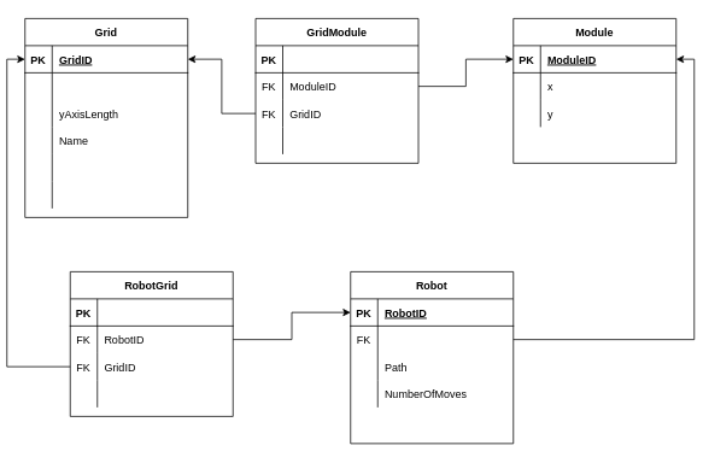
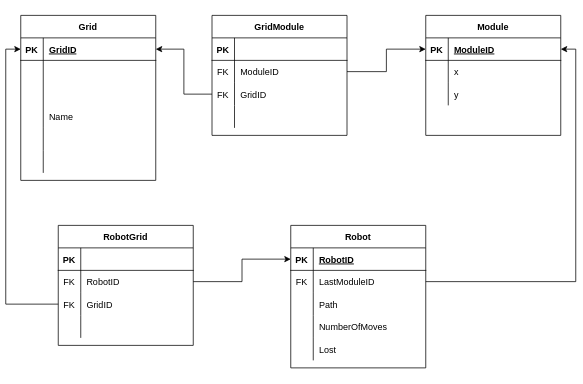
  <mxCell id="0" />
  <mxCell id="1" parent="0" />
  <mxCell id="2" value="Robot" style="shape=table;startSize=30;container=1;collapsible=1;childLayout=tableLayout;fixedRows=1;rowLines=0;fontStyle=1;align=center;resizeLast=1;" vertex="1" parent="1"><mxGeometry x="380" y="300" width="180" height="190" as="geometry" /></mxCell>
  <mxCell id="3" value="" style="shape=partialRectangle;collapsible=0;dropTarget=0;pointerEvents=0;fillColor=none;top=0;left=0;bottom=1;right=0;points=[[0,0.5],[1,0.5]];portConstraint=eastwest;" vertex="1" parent="2"><mxGeometry y="30" width="180" height="30" as="geometry" /></mxCell>
  <mxCell id="4" value="PK" style="shape=partialRectangle;connectable=0;fillColor=none;top=0;left=0;bottom=0;right=0;fontStyle=1;overflow=hidden;" vertex="1" parent="3"><mxGeometry width="30" height="30" as="geometry" /></mxCell>
  <mxCell id="5" value="RobotID" style="shape=partialRectangle;connectable=0;fillColor=none;top=0;left=0;bottom=0;right=0;align=left;spacingLeft=6;fontStyle=5;overflow=hidden;" vertex="1" parent="3"><mxGeometry x="30" width="150" height="30" as="geometry" /></mxCell>
  <mxCell id="6" value="" style="shape=partialRectangle;collapsible=0;dropTarget=0;pointerEvents=0;fillColor=none;top=0;left=0;bottom=0;right=0;points=[[0,0.5],[1,0.5]];portConstraint=eastwest;" vertex="1" parent="2"><mxGeometry y="60" width="180" height="30" as="geometry" /></mxCell>
  <mxCell id="7" value="FK" style="shape=partialRectangle;connectable=0;fillColor=none;top=0;left=0;bottom=0;right=0;editable=1;overflow=hidden;" vertex="1" parent="6"><mxGeometry width="30" height="30" as="geometry" /></mxCell>
+ <mxCell id="8" value="LastModuleID" style="shape=partialRectangle;connectable=0;fillColor=none;top=0;left=0;bottom=0;right=0;align=left;spacingLeft=6;overflow=hidden;" vertex="1" parent="6"><mxGeometry x="30" width="150" height="30" as="geometry" /></mxCell>
  <mxCell id="9" value="" style="shape=partialRectangle;collapsible=0;dropTarget=0;pointerEvents=0;fillColor=none;top=0;left=0;bottom=0;right=0;points=[[0,0.5],[1,0.5]];portConstraint=eastwest;" vertex="1" parent="2"><mxGeometry y="90" width="180" height="30" as="geometry" /></mxCell>
  <mxCell id="10" value="" style="shape=partialRectangle;connectable=0;fillColor=none;top=0;left=0;bottom=0;right=0;editable=1;overflow=hidden;" vertex="1" parent="9"><mxGeometry width="30" height="30" as="geometry" /></mxCell>
  <mxCell id="11" value="Path" style="shape=partialRectangle;connectable=0;fillColor=none;top=0;left=0;bottom=0;right=0;align=left;spacingLeft=6;overflow=hidden;" vertex="1" parent="9"><mxGeometry x="30" width="150" height="30" as="geometry" /></mxCell>
  <mxCell id="12" value="" style="shape=partialRectangle;collapsible=0;dropTarget=0;pointerEvents=0;fillColor=none;top=0;left=0;bottom=0;right=0;points=[[0,0.5],[1,0.5]];portConstraint=eastwest;" vertex="1" parent="2"><mxGeometry y="120" width="180" height="30" as="geometry" /></mxCell>
  <mxCell id="13" value="" style="shape=partialRectangle;connectable=0;fillColor=none;top=0;left=0;bottom=0;right=0;editable=1;overflow=hidden;" vertex="1" parent="12"><mxGeometry width="30" height="30" as="geometry" /></mxCell>
  <mxCell id="14" value="NumberOfMoves" style="shape=partialRectangle;connectable=0;fillColor=none;top=0;left=0;bottom=0;right=0;align=left;spacingLeft=6;overflow=hidden;" vertex="1" parent="12"><mxGeometry x="30" width="150" height="30" as="geometry" /></mxCell>
  <mxCell id="15" value="" style="shape=partialRectangle;collapsible=0;dropTarget=0;pointerEvents=0;fillColor=none;top=0;left=0;bottom=0;right=0;points=[[0,0.5],[1,0.5]];portConstraint=eastwest;" vertex="1" parent="2"><mxGeometry y="150" width="180" height="30" as="geometry" /></mxCell>
  <mxCell id="16" value="" style="shape=partialRectangle;connectable=0;fillColor=none;top=0;left=0;bottom=0;right=0;editable=1;overflow=hidden;" vertex="1" parent="15"><mxGeometry width="30" height="30" as="geometry" /></mxCell>
+ <mxCell id="17" value="Lost" style="shape=partialRectangle;connectable=0;fillColor=none;top=0;left=0;bottom=0;right=0;align=left;spacingLeft=6;overflow=hidden;" vertex="1" parent="15"><mxGeometry x="30" width="150" height="30" as="geometry" /></mxCell>
  <mxCell id="18" value="RobotGrid" style="shape=table;startSize=30;container=1;collapsible=1;childLayout=tableLayout;fixedRows=1;rowLines=0;fontStyle=1;align=center;resizeLast=1;" vertex="1" parent="1"><mxGeometry x="70" y="300" width="180" height="160" as="geometry" /></mxCell>
  <mxCell id="19" value="" style="shape=partialRectangle;collapsible=0;dropTarget=0;pointerEvents=0;fillColor=none;top=0;left=0;bottom=1;right=0;points=[[0,0.5],[1,0.5]];portConstraint=eastwest;" vertex="1" parent="18"><mxGeometry y="30" width="180" height="30" as="geometry" /></mxCell>
  <mxCell id="20" value="PK" style="shape=partialRectangle;connectable=0;fillColor=none;top=0;left=0;bottom=0;right=0;fontStyle=1;overflow=hidden;" vertex="1" parent="19"><mxGeometry width="30" height="30" as="geometry" /></mxCell>
  <mxCell id="21" value="" style="shape=partialRectangle;collapsible=0;dropTarget=0;pointerEvents=0;fillColor=none;top=0;left=0;bottom=0;right=0;points=[[0,0.5],[1,0.5]];portConstraint=eastwest;" vertex="1" parent="18"><mxGeometry y="60" width="180" height="30" as="geometry" /></mxCell>
  <mxCell id="22" value="FK" style="shape=partialRectangle;connectable=0;fillColor=none;top=0;left=0;bottom=0;right=0;editable=1;overflow=hidden;" vertex="1" parent="21"><mxGeometry width="30" height="30" as="geometry" /></mxCell>
  <mxCell id="23" value="RobotID" style="shape=partialRectangle;connectable=0;fillColor=none;top=0;left=0;bottom=0;right=0;align=left;spacingLeft=6;overflow=hidden;" vertex="1" parent="21"><mxGeometry x="30" width="150" height="30" as="geometry" /></mxCell>
  <mxCell id="24" value="" style="shape=partialRectangle;collapsible=0;dropTarget=0;pointerEvents=0;fillColor=none;top=0;left=0;bottom=0;right=0;points=[[0,0.5],[1,0.5]];portConstraint=eastwest;" vertex="1" parent="18"><mxGeometry y="90" width="180" height="30" as="geometry" /></mxCell>
  <mxCell id="25" value="FK" style="shape=partialRectangle;connectable=0;fillColor=none;top=0;left=0;bottom=0;right=0;editable=1;overflow=hidden;" vertex="1" parent="24"><mxGeometry width="30" height="30" as="geometry" /></mxCell>
  <mxCell id="26" value="GridID" style="shape=partialRectangle;connectable=0;fillColor=none;top=0;left=0;bottom=0;right=0;align=left;spacingLeft=6;overflow=hidden;" vertex="1" parent="24"><mxGeometry x="30" width="150" height="30" as="geometry" /></mxCell>
  <mxCell id="27" value="" style="shape=partialRectangle;collapsible=0;dropTarget=0;pointerEvents=0;fillColor=none;top=0;left=0;bottom=0;right=0;points=[[0,0.5],[1,0.5]];portConstraint=eastwest;" vertex="1" parent="18"><mxGeometry y="120" width="180" height="30" as="geometry" /></mxCell>
  <mxCell id="28" value="" style="shape=partialRectangle;connectable=0;fillColor=none;top=0;left=0;bottom=0;right=0;editable=1;overflow=hidden;" vertex="1" parent="27"><mxGeometry width="30" height="30" as="geometry" /></mxCell>
  <mxCell id="29" value="" style="shape=partialRectangle;connectable=0;fillColor=none;top=0;left=0;bottom=0;right=0;align=left;spacingLeft=6;overflow=hidden;" vertex="1" parent="27"><mxGeometry x="30" width="150" height="30" as="geometry" /></mxCell>
  <mxCell id="30" value="Grid" style="shape=table;startSize=30;container=1;collapsible=1;childLayout=tableLayout;fixedRows=1;rowLines=0;fontStyle=1;align=center;resizeLast=1;" vertex="1" parent="1"><mxGeometry x="20" y="20" width="180" height="220" as="geometry" /></mxCell>
  <mxCell id="31" value="" style="shape=partialRectangle;collapsible=0;dropTarget=0;pointerEvents=0;fillColor=none;top=0;left=0;bottom=1;right=0;points=[[0,0.5],[1,0.5]];portConstraint=eastwest;" vertex="1" parent="30"><mxGeometry y="30" width="180" height="30" as="geometry" /></mxCell>
  <mxCell id="32" value="PK" style="shape=partialRectangle;connectable=0;fillColor=none;top=0;left=0;bottom=0;right=0;fontStyle=1;overflow=hidden;" vertex="1" parent="31"><mxGeometry width="30" height="30" as="geometry" /></mxCell>
  <mxCell id="33" value="GridID" style="shape=partialRectangle;connectable=0;fillColor=none;top=0;left=0;bottom=0;right=0;align=left;spacingLeft=6;fontStyle=5;overflow=hidden;" vertex="1" parent="31"><mxGeometry x="30" width="150" height="30" as="geometry" /></mxCell>
  <mxCell id="34" value="" style="shape=partialRectangle;collapsible=0;dropTarget=0;pointerEvents=0;fillColor=none;top=0;left=0;bottom=0;right=0;points=[[0,0.5],[1,0.5]];portConstraint=eastwest;" vertex="1" parent="30"><mxGeometry y="60" width="180" height="30" as="geometry" /></mxCell>
  <mxCell id="35" value="" style="shape=partialRectangle;connectable=0;fillColor=none;top=0;left=0;bottom=0;right=0;editable=1;overflow=hidden;" vertex="1" parent="34"><mxGeometry width="30" height="30" as="geometry" /></mxCell>
  <mxCell id="36" value="" style="shape=partialRectangle;collapsible=0;dropTarget=0;pointerEvents=0;fillColor=none;top=0;left=0;bottom=0;right=0;points=[[0,0.5],[1,0.5]];portConstraint=eastwest;" vertex="1" parent="30"><mxGeometry y="90" width="180" height="30" as="geometry" /></mxCell>
  <mxCell id="37" value="" style="shape=partialRectangle;connectable=0;fillColor=none;top=0;left=0;bottom=0;right=0;editable=1;overflow=hidden;" vertex="1" parent="36"><mxGeometry width="30" height="30" as="geometry" /></mxCell>
- <mxCell id="38" value="yAxisLength" style="shape=partialRectangle;connectable=0;fillColor=none;top=0;left=0;bottom=0;right=0;align=left;spacingLeft=6;overflow=hidden;" vertex="1" parent="36"><mxGeometry x="30" width="150" height="30" as="geometry" /></mxCell>
  <mxCell id="39" value="" style="shape=partialRectangle;collapsible=0;dropTarget=0;pointerEvents=0;fillColor=none;top=0;left=0;bottom=0;right=0;points=[[0,0.5],[1,0.5]];portConstraint=eastwest;" vertex="1" parent="30"><mxGeometry y="120" width="180" height="30" as="geometry" /></mxCell>
  <mxCell id="40" value="" style="shape=partialRectangle;connectable=0;fillColor=none;top=0;left=0;bottom=0;right=0;editable=1;overflow=hidden;" vertex="1" parent="39"><mxGeometry width="30" height="30" as="geometry" /></mxCell>
  <mxCell id="41" value="Name" style="shape=partialRectangle;connectable=0;fillColor=none;top=0;left=0;bottom=0;right=0;align=left;spacingLeft=6;overflow=hidden;" vertex="1" parent="39"><mxGeometry x="30" width="150" height="30" as="geometry" /></mxCell>
  <mxCell id="42" value="" style="shape=partialRectangle;collapsible=0;dropTarget=0;pointerEvents=0;fillColor=none;top=0;left=0;bottom=0;right=0;points=[[0,0.5],[1,0.5]];portConstraint=eastwest;" vertex="1" parent="30"><mxGeometry y="150" width="180" height="30" as="geometry" /></mxCell>
  <mxCell id="43" value="" style="shape=partialRectangle;connectable=0;fillColor=none;top=0;left=0;bottom=0;right=0;editable=1;overflow=hidden;" vertex="1" parent="42"><mxGeometry width="30" height="30" as="geometry" /></mxCell>
  <mxCell id="44" value="" style="shape=partialRectangle;connectable=0;fillColor=none;top=0;left=0;bottom=0;right=0;align=left;spacingLeft=6;overflow=hidden;" vertex="1" parent="42"><mxGeometry x="30" width="150" height="30" as="geometry" /></mxCell>
  <mxCell id="45" value="" style="shape=partialRectangle;collapsible=0;dropTarget=0;pointerEvents=0;fillColor=none;top=0;left=0;bottom=0;right=0;points=[[0,0.5],[1,0.5]];portConstraint=eastwest;" vertex="1" parent="30"><mxGeometry y="180" width="180" height="30" as="geometry" /></mxCell>
  <mxCell id="46" value="" style="shape=partialRectangle;connectable=0;fillColor=none;top=0;left=0;bottom=0;right=0;editable=1;overflow=hidden;" vertex="1" parent="45"><mxGeometry width="30" height="30" as="geometry" /></mxCell>
  <mxCell id="47" value="" style="shape=partialRectangle;connectable=0;fillColor=none;top=0;left=0;bottom=0;right=0;align=left;spacingLeft=6;overflow=hidden;" vertex="1" parent="45"><mxGeometry x="30" width="150" height="30" as="geometry" /></mxCell>
  <mxCell id="48" value="GridModule" style="shape=table;startSize=30;container=1;collapsible=1;childLayout=tableLayout;fixedRows=1;rowLines=0;fontStyle=1;align=center;resizeLast=1;" vertex="1" parent="1"><mxGeometry x="275" y="20" width="180" height="160" as="geometry" /></mxCell>
  <mxCell id="49" value="" style="shape=partialRectangle;collapsible=0;dropTarget=0;pointerEvents=0;fillColor=none;top=0;left=0;bottom=1;right=0;points=[[0,0.5],[1,0.5]];portConstraint=eastwest;" vertex="1" parent="48"><mxGeometry y="30" width="180" height="30" as="geometry" /></mxCell>
  <mxCell id="50" value="PK" style="shape=partialRectangle;connectable=0;fillColor=none;top=0;left=0;bottom=0;right=0;fontStyle=1;overflow=hidden;" vertex="1" parent="49"><mxGeometry width="30" height="30" as="geometry" /></mxCell>
  <mxCell id="51" value="" style="shape=partialRectangle;collapsible=0;dropTarget=0;pointerEvents=0;fillColor=none;top=0;left=0;bottom=0;right=0;points=[[0,0.5],[1,0.5]];portConstraint=eastwest;" vertex="1" parent="48"><mxGeometry y="60" width="180" height="30" as="geometry" /></mxCell>
  <mxCell id="52" value="FK" style="shape=partialRectangle;connectable=0;fillColor=none;top=0;left=0;bottom=0;right=0;editable=1;overflow=hidden;" vertex="1" parent="51"><mxGeometry width="30" height="30" as="geometry" /></mxCell>
  <mxCell id="53" value="ModuleID" style="shape=partialRectangle;connectable=0;fillColor=none;top=0;left=0;bottom=0;right=0;align=left;spacingLeft=6;overflow=hidden;" vertex="1" parent="51"><mxGeometry x="30" width="150" height="30" as="geometry" /></mxCell>
  <mxCell id="54" value="" style="shape=partialRectangle;collapsible=0;dropTarget=0;pointerEvents=0;fillColor=none;top=0;left=0;bottom=0;right=0;points=[[0,0.5],[1,0.5]];portConstraint=eastwest;" vertex="1" parent="48"><mxGeometry y="90" width="180" height="30" as="geometry" /></mxCell>
  <mxCell id="55" value="FK" style="shape=partialRectangle;connectable=0;fillColor=none;top=0;left=0;bottom=0;right=0;editable=1;overflow=hidden;" vertex="1" parent="54"><mxGeometry width="30" height="30" as="geometry" /></mxCell>
  <mxCell id="56" value="GridID" style="shape=partialRectangle;connectable=0;fillColor=none;top=0;left=0;bottom=0;right=0;align=left;spacingLeft=6;overflow=hidden;" vertex="1" parent="54"><mxGeometry x="30" width="150" height="30" as="geometry" /></mxCell>
  <mxCell id="57" value="" style="shape=partialRectangle;collapsible=0;dropTarget=0;pointerEvents=0;fillColor=none;top=0;left=0;bottom=0;right=0;points=[[0,0.5],[1,0.5]];portConstraint=eastwest;" vertex="1" parent="48"><mxGeometry y="120" width="180" height="30" as="geometry" /></mxCell>
  <mxCell id="58" value="" style="shape=partialRectangle;connectable=0;fillColor=none;top=0;left=0;bottom=0;right=0;editable=1;overflow=hidden;" vertex="1" parent="57"><mxGeometry width="30" height="30" as="geometry" /></mxCell>
  <mxCell id="59" value="" style="shape=partialRectangle;connectable=0;fillColor=none;top=0;left=0;bottom=0;right=0;align=left;spacingLeft=6;overflow=hidden;" vertex="1" parent="57"><mxGeometry x="30" width="150" height="30" as="geometry" /></mxCell>
  <mxCell id="60" value="Module" style="shape=table;startSize=30;container=1;collapsible=1;childLayout=tableLayout;fixedRows=1;rowLines=0;fontStyle=1;align=center;resizeLast=1;" vertex="1" parent="1"><mxGeometry x="560" y="20" width="180" height="160" as="geometry" /></mxCell>
  <mxCell id="61" value="" style="shape=partialRectangle;collapsible=0;dropTarget=0;pointerEvents=0;fillColor=none;top=0;left=0;bottom=1;right=0;points=[[0,0.5],[1,0.5]];portConstraint=eastwest;" vertex="1" parent="60"><mxGeometry y="30" width="180" height="30" as="geometry" /></mxCell>
  <mxCell id="62" value="PK" style="shape=partialRectangle;connectable=0;fillColor=none;top=0;left=0;bottom=0;right=0;fontStyle=1;overflow=hidden;" vertex="1" parent="61"><mxGeometry width="30" height="30" as="geometry" /></mxCell>
  <mxCell id="63" value="ModuleID" style="shape=partialRectangle;connectable=0;fillColor=none;top=0;left=0;bottom=0;right=0;align=left;spacingLeft=6;fontStyle=5;overflow=hidden;" vertex="1" parent="61"><mxGeometry x="30" width="150" height="30" as="geometry" /></mxCell>
  <mxCell id="64" value="" style="shape=partialRectangle;collapsible=0;dropTarget=0;pointerEvents=0;fillColor=none;top=0;left=0;bottom=0;right=0;points=[[0,0.5],[1,0.5]];portConstraint=eastwest;" vertex="1" parent="60"><mxGeometry y="60" width="180" height="30" as="geometry" /></mxCell>
  <mxCell id="65" value="" style="shape=partialRectangle;connectable=0;fillColor=none;top=0;left=0;bottom=0;right=0;editable=1;overflow=hidden;" vertex="1" parent="64"><mxGeometry width="30" height="30" as="geometry" /></mxCell>
  <mxCell id="66" value="x" style="shape=partialRectangle;connectable=0;fillColor=none;top=0;left=0;bottom=0;right=0;align=left;spacingLeft=6;overflow=hidden;" vertex="1" parent="64"><mxGeometry x="30" width="150" height="30" as="geometry" /></mxCell>
  <mxCell id="67" value="" style="shape=partialRectangle;collapsible=0;dropTarget=0;pointerEvents=0;fillColor=none;top=0;left=0;bottom=0;right=0;points=[[0,0.5],[1,0.5]];portConstraint=eastwest;" vertex="1" parent="60"><mxGeometry y="90" width="180" height="30" as="geometry" /></mxCell>
  <mxCell id="68" value="" style="shape=partialRectangle;connectable=0;fillColor=none;top=0;left=0;bottom=0;right=0;editable=1;overflow=hidden;" vertex="1" parent="67"><mxGeometry width="30" height="30" as="geometry" /></mxCell>
  <mxCell id="69" value="y" style="shape=partialRectangle;connectable=0;fillColor=none;top=0;left=0;bottom=0;right=0;align=left;spacingLeft=6;overflow=hidden;" vertex="1" parent="67"><mxGeometry x="30" width="150" height="30" as="geometry" /></mxCell>
  <mxCell id="70" value="" style="shape=partialRectangle;collapsible=0;dropTarget=0;pointerEvents=0;fillColor=none;top=0;left=0;bottom=0;right=0;points=[[0,0.5],[1,0.5]];portConstraint=eastwest;" vertex="1" parent="60"><mxGeometry y="120" width="180" height="30" as="geometry" /></mxCell>
  <mxCell id="71" value="" style="shape=partialRectangle;connectable=0;fillColor=none;top=0;left=0;bottom=0;right=0;editable=1;overflow=hidden;" vertex="1" parent="70"><mxGeometry width="30" height="30" as="geometry" /></mxCell>
  <mxCell id="72" style="edgeStyle=orthogonalEdgeStyle;rounded=0;orthogonalLoop=1;jettySize=auto;html=1;entryX=0;entryY=0.5;entryDx=0;entryDy=0;" edge="1" parent="1" source="51" target="61"><mxGeometry relative="1" as="geometry" /></mxCell>
  <mxCell id="73" style="edgeStyle=orthogonalEdgeStyle;rounded=0;orthogonalLoop=1;jettySize=auto;html=1;entryX=1;entryY=0.5;entryDx=0;entryDy=0;" edge="1" parent="1" source="54" target="31"><mxGeometry relative="1" as="geometry" /></mxCell>
  <mxCell id="74" style="edgeStyle=orthogonalEdgeStyle;rounded=0;orthogonalLoop=1;jettySize=auto;html=1;entryX=0;entryY=0.5;entryDx=0;entryDy=0;" edge="1" parent="1" source="24" target="31"><mxGeometry relative="1" as="geometry" /></mxCell>
  <mxCell id="75" style="edgeStyle=orthogonalEdgeStyle;rounded=0;orthogonalLoop=1;jettySize=auto;html=1;entryX=0;entryY=0.5;entryDx=0;entryDy=0;" edge="1" parent="1" source="21" target="3"><mxGeometry relative="1" as="geometry" /></mxCell>
  <mxCell id="76" style="edgeStyle=orthogonalEdgeStyle;rounded=0;orthogonalLoop=1;jettySize=auto;html=1;entryX=1;entryY=0.5;entryDx=0;entryDy=0;" edge="1" parent="1" source="6" target="61"><mxGeometry relative="1" as="geometry" /></mxCell>
